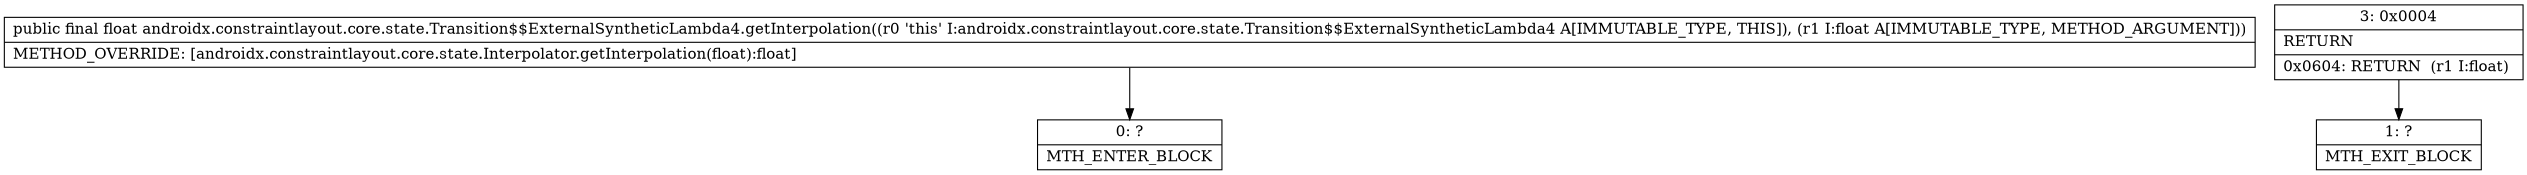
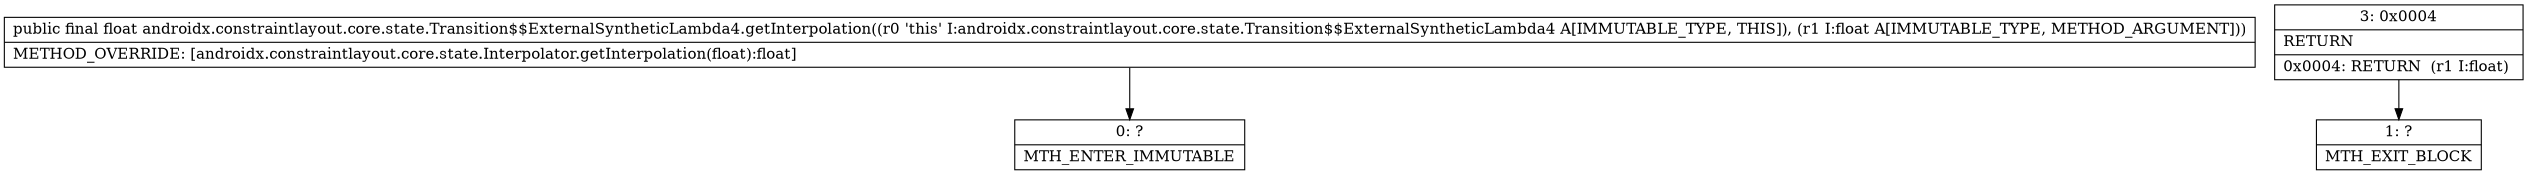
  digraph {
    node [shape=record]
-   n1 [label="{0\:\ ?|MTH_ENTER_BLOCK\l}"]
-   n2 [label="{3\:\ 0x0004|RETURN\l|0x0604: RETURN  (r1 I:float) \l}"]
+   n1 [label="{0\:\ ?|MTH_ENTER_IMMUTABLE\l}"]
+   n2 [label="{3\:\ 0x0004|RETURN\l|0x0004: RETURN  (r1 I:float) \l}"]
    n3 [label="{1\:\ ?|MTH_EXIT_BLOCK\l}"]
    n4 [label="{public final float androidx.constraintlayout.core.state.Transition$$ExternalSyntheticLambda4.getInterpolation((r0 'this' I:androidx.constraintlayout.core.state.Transition$$ExternalSyntheticLambda4 A[IMMUTABLE_TYPE, THIS]), (r1 I:float A[IMMUTABLE_TYPE, METHOD_ARGUMENT]))  | METHOD_OVERRIDE: [androidx.constraintlayout.core.state.Interpolator.getInterpolation(float):float]\l}"]
    n2 -> n3
    n4 -> n1
  }
